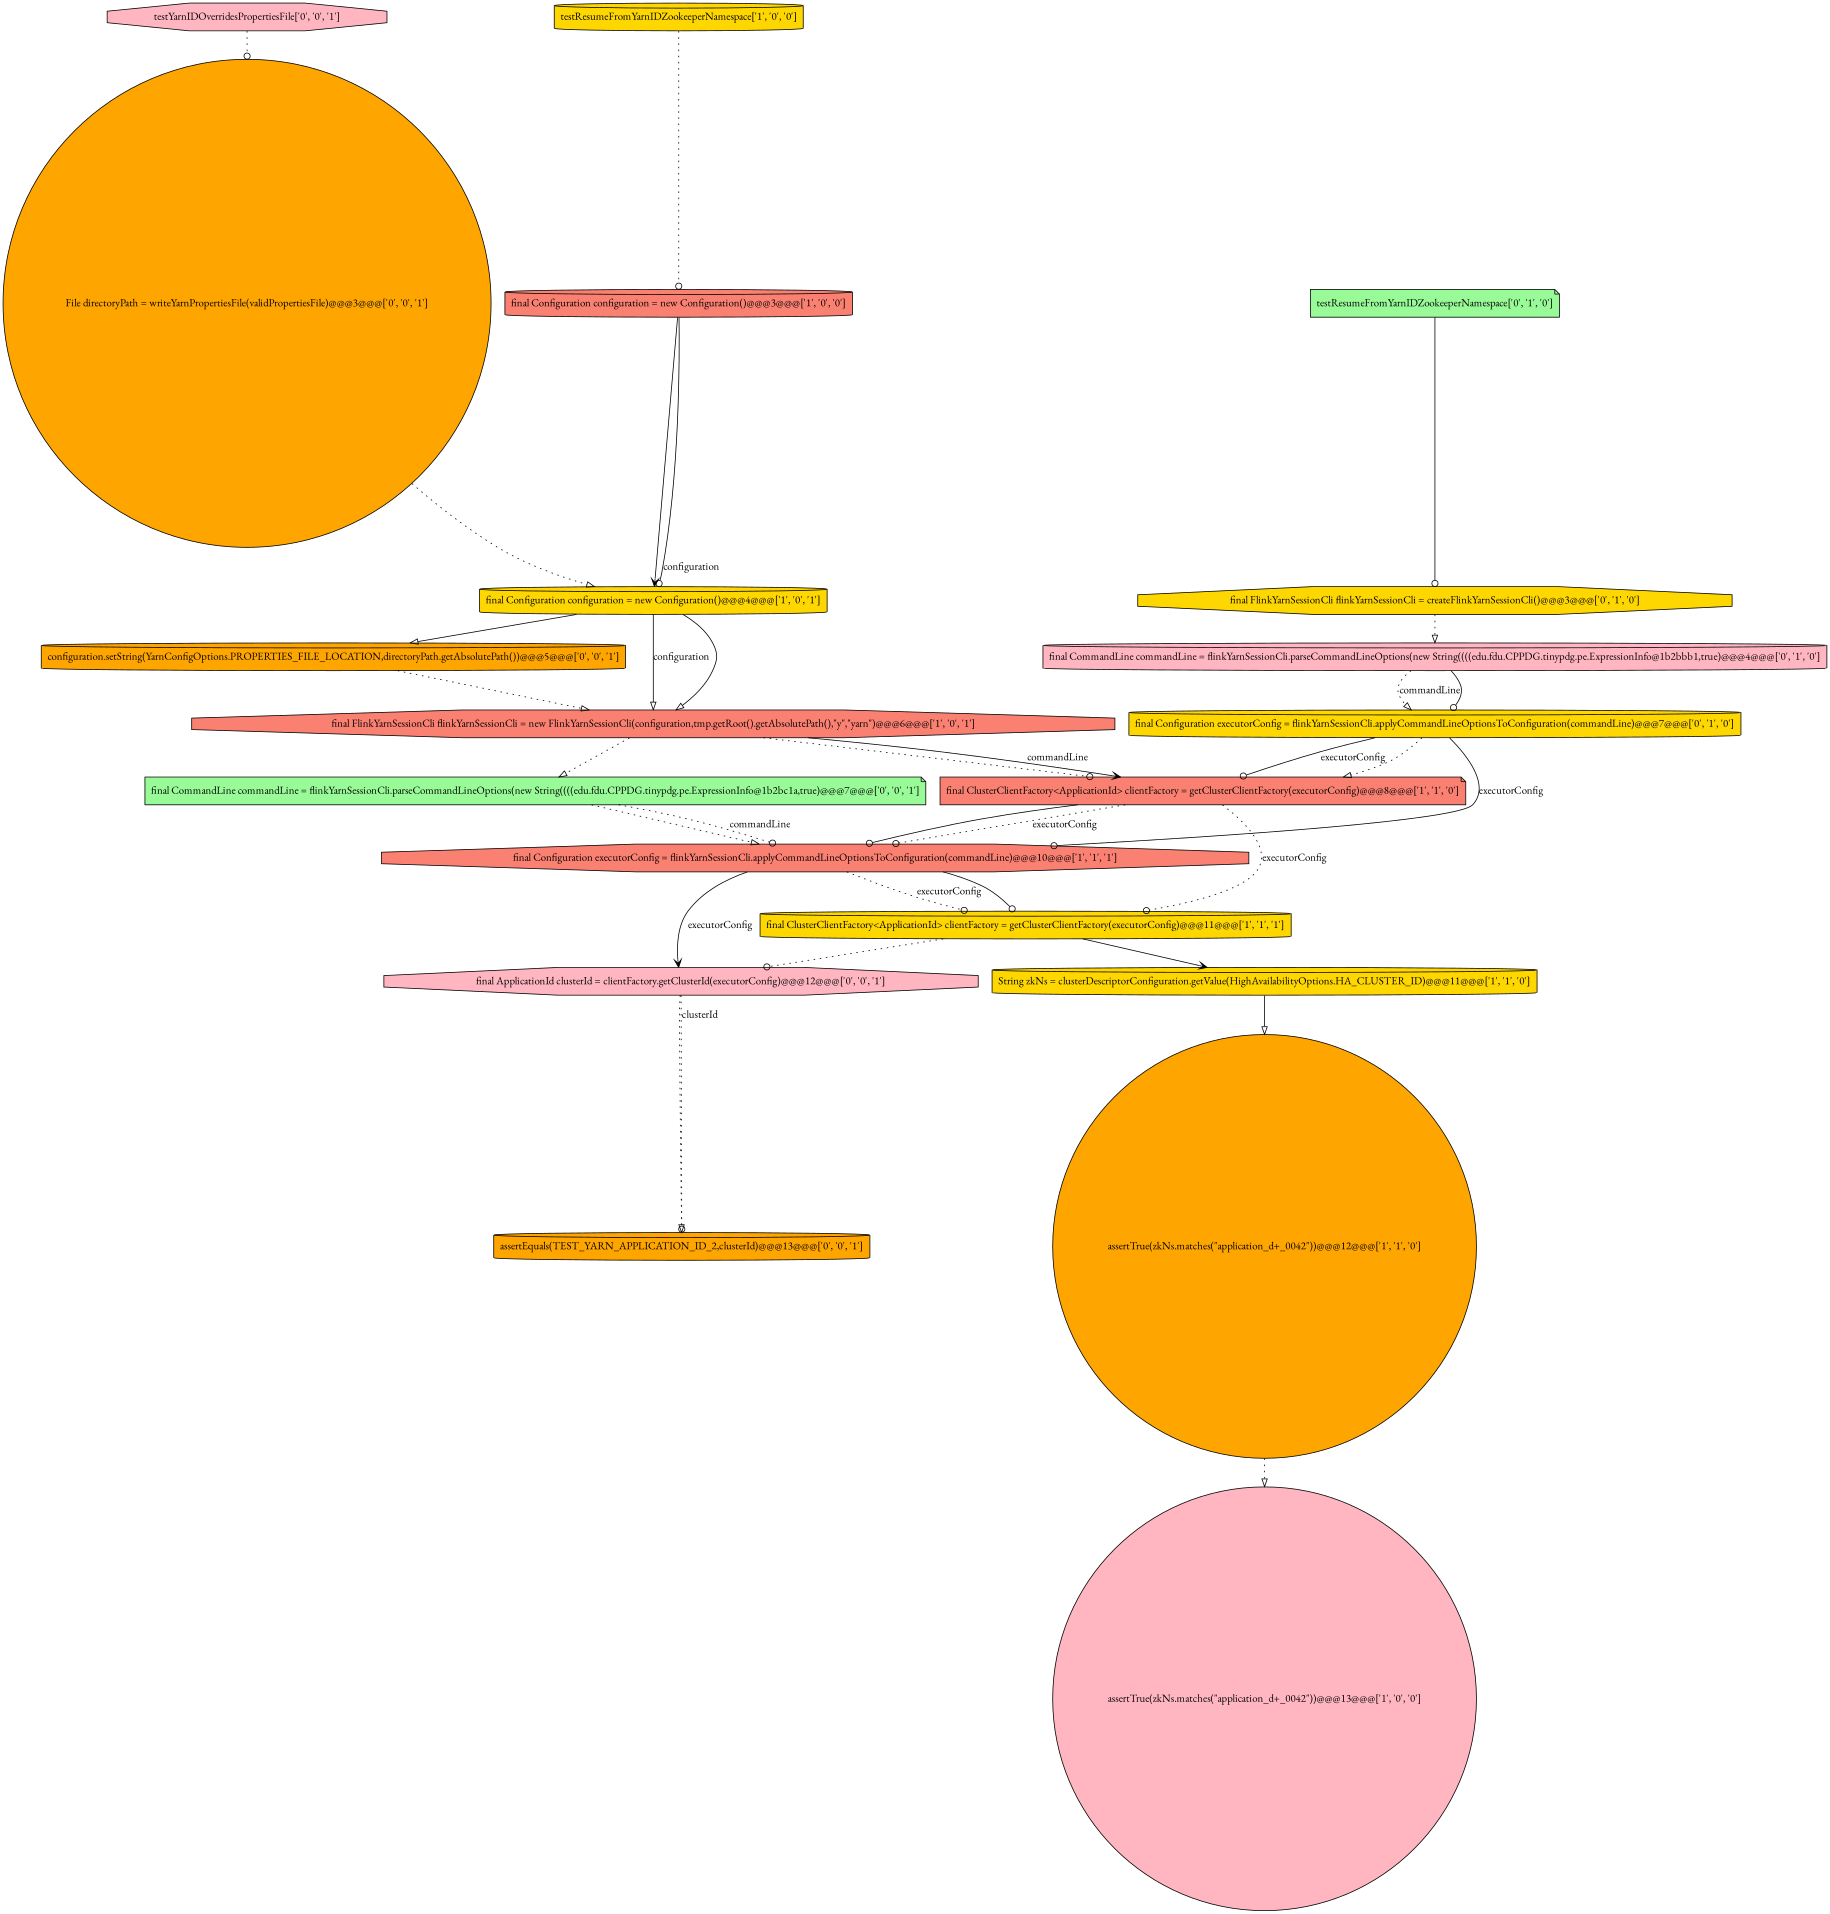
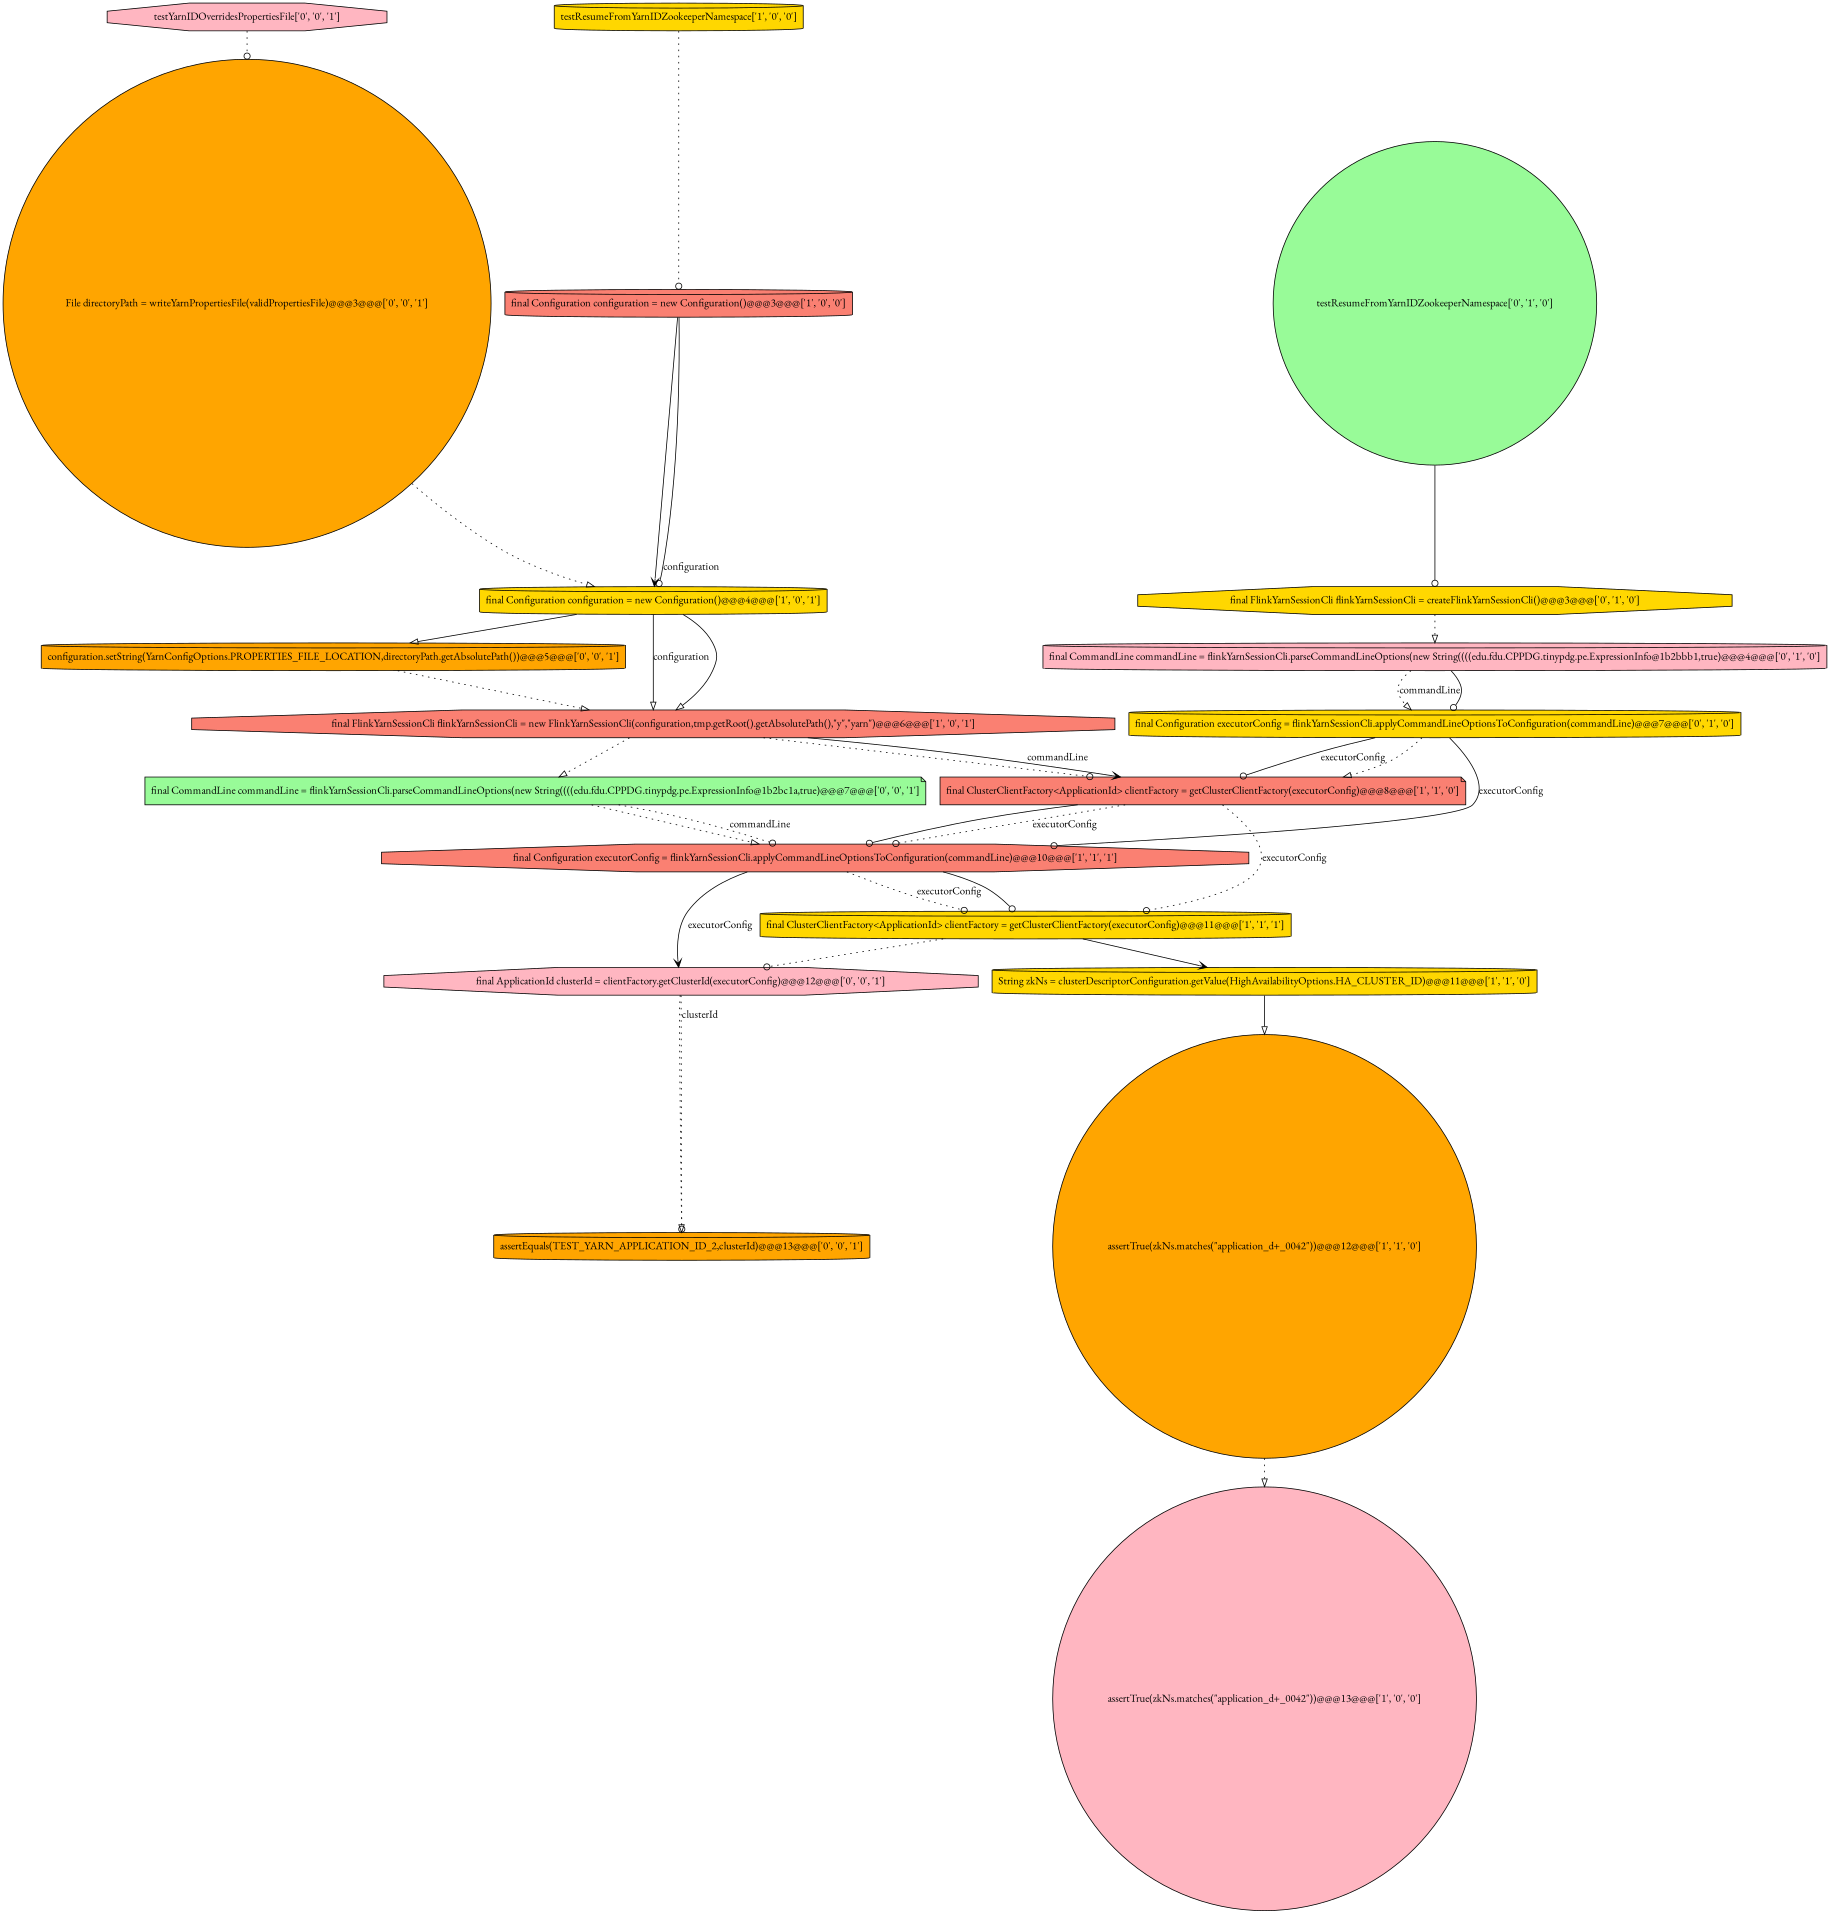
  digraph {
    fontname="EB Garamond"
    node [fillcolor=gold shape=cylinder style=filled fontname="EB Garamond"]
    edge [style=dotted arrowhead=odot fontname="EB Garamond"]
    n1 [fillcolor=lightpink label="final ApplicationId clusterId = clientFactory.getClusterId(executorConfig)@@@12@@@['0', '0', '1']" shape=octagon]
    n2 [fillcolor=orange label="assertEquals(TEST_YARN_APPLICATION_ID_2,clusterId)@@@13@@@['0', '0', '1']"]
    n3 [label="String zkNs = clusterDescriptorConfiguration.getValue(HighAvailabilityOptions.HA_CLUSTER_ID)@@@11@@@['1', '1', '0']"]
    n4 [fillcolor=orange label="assertTrue(zkNs.matches(\"application_\d+_0042\"))@@@12@@@['1', '1', '0']" shape=circle]
    n5 [fillcolor=lightpink label="assertTrue(zkNs.matches(\"application_\d+_0042\"))@@@13@@@['1', '0', '0']" shape=circle]
    n6 [fillcolor=salmon label="final Configuration executorConfig = flinkYarnSessionCli.applyCommandLineOptionsToConfiguration(commandLine)@@@10@@@['1', '1', '1']" shape=octagon]
    n7 [label="final ClusterClientFactory<ApplicationId> clientFactory = getClusterClientFactory(executorConfig)@@@11@@@['1', '1', '1']"]
    n8 [fillcolor=orange label="configuration.setString(YarnConfigOptions.PROPERTIES_FILE_LOCATION,directoryPath.getAbsolutePath())@@@5@@@['0', '0', '1']"]
    n9 [fillcolor=salmon label="final FlinkYarnSessionCli flinkYarnSessionCli = new FlinkYarnSessionCli(configuration,tmp.getRoot().getAbsolutePath(),\"y\",\"yarn\")@@@6@@@['1', '0', '1']" shape=octagon]
    n10 [label="final FlinkYarnSessionCli flinkYarnSessionCli = createFlinkYarnSessionCli()@@@3@@@['0', '1', '0']" shape=octagon]
    n11 [fillcolor=lightpink label="final CommandLine commandLine = flinkYarnSessionCli.parseCommandLineOptions(new String((((edu.fdu.CPPDG.tinypdg.pe.ExpressionInfo@1b2bbb1,true)@@@4@@@['0', '1', '0']"]
    n12 [label="final Configuration executorConfig = flinkYarnSessionCli.applyCommandLineOptionsToConfiguration(commandLine)@@@7@@@['0', '1', '0']"]
    n13 [fillcolor=lightpink label="testYarnIDOverridesPropertiesFile['0', '0', '1']" shape=octagon]
    n14 [fillcolor=orange label="File directoryPath = writeYarnPropertiesFile(validPropertiesFile)@@@3@@@['0', '0', '1']" shape=circle]
    n15 [fillcolor=salmon label="final ClusterClientFactory<ApplicationId> clientFactory = getClusterClientFactory(executorConfig)@@@8@@@['1', '1', '0']" shape=note]
    n16 [label="testResumeFromYarnIDZookeeperNamespace['1', '0', '0']"]
    n17 [fillcolor=salmon label="final Configuration configuration = new Configuration()@@@3@@@['1', '0', '0']"]
    n18 [fillcolor=palegreen label="final CommandLine commandLine = flinkYarnSessionCli.parseCommandLineOptions(new String((((edu.fdu.CPPDG.tinypdg.pe.ExpressionInfo@1b2bc1a,true)@@@7@@@['0', '0', '1']" shape=note]
    n19 [label="final Configuration configuration = new Configuration()@@@4@@@['1', '0', '1']"]
-   n20 [fillcolor=palegreen label="testResumeFromYarnIDZookeeperNamespace['0', '1', '0']" shape=note]
+   n20 [fillcolor=palegreen label="testResumeFromYarnIDZookeeperNamespace['0', '1', '0']" shape=circle]
    n1 -> n2 [label=clusterId]
    n1 -> n2 [arrowhead=onormal]
    n3 -> n4 [style=solid arrowhead=onormal]
    n4 -> n5 [arrowhead=onormal]
    n6 -> n1 [label=executorConfig style=solid arrowhead=vee]
    n6 -> n7 [label=executorConfig]
    n6 -> n7 [style=solid]
    n7 -> n1
    n7 -> n3 [style=solid arrowhead=vee]
    n8 -> n9 [arrowhead=onormal]
    n9 -> n15
    n9 -> n15 [label=commandLine style=solid arrowhead=vee]
    n9 -> n18 [arrowhead=onormal]
    n10 -> n11 [arrowhead=onormal]
    n11 -> n12 [label=commandLine arrowhead=onormal]
    n11 -> n12 [style=solid]
    n12 -> n6 [label=executorConfig style=solid]
    n12 -> n15 [label=executorConfig style=solid]
    n12 -> n15 [arrowhead=onormal]
    n13 -> n14
    n14 -> n19 [arrowhead=onormal]
    n15 -> n6 [label=executorConfig]
    n15 -> n6 [style=solid]
    n15 -> n7 [label=executorConfig]
    n16 -> n17
    n17 -> n19 [style=solid arrowhead=vee]
    n17 -> n19 [label=configuration style=solid]
    n18 -> n6 [arrowhead=onormal]
    n18 -> n6 [label=commandLine]
    n19 -> n8 [style=solid arrowhead=onormal]
    n19 -> n9 [label=configuration style=solid arrowhead=onormal]
    n19 -> n9 [style=solid arrowhead=onormal]
    n20 -> n10 [style=solid]
  }
